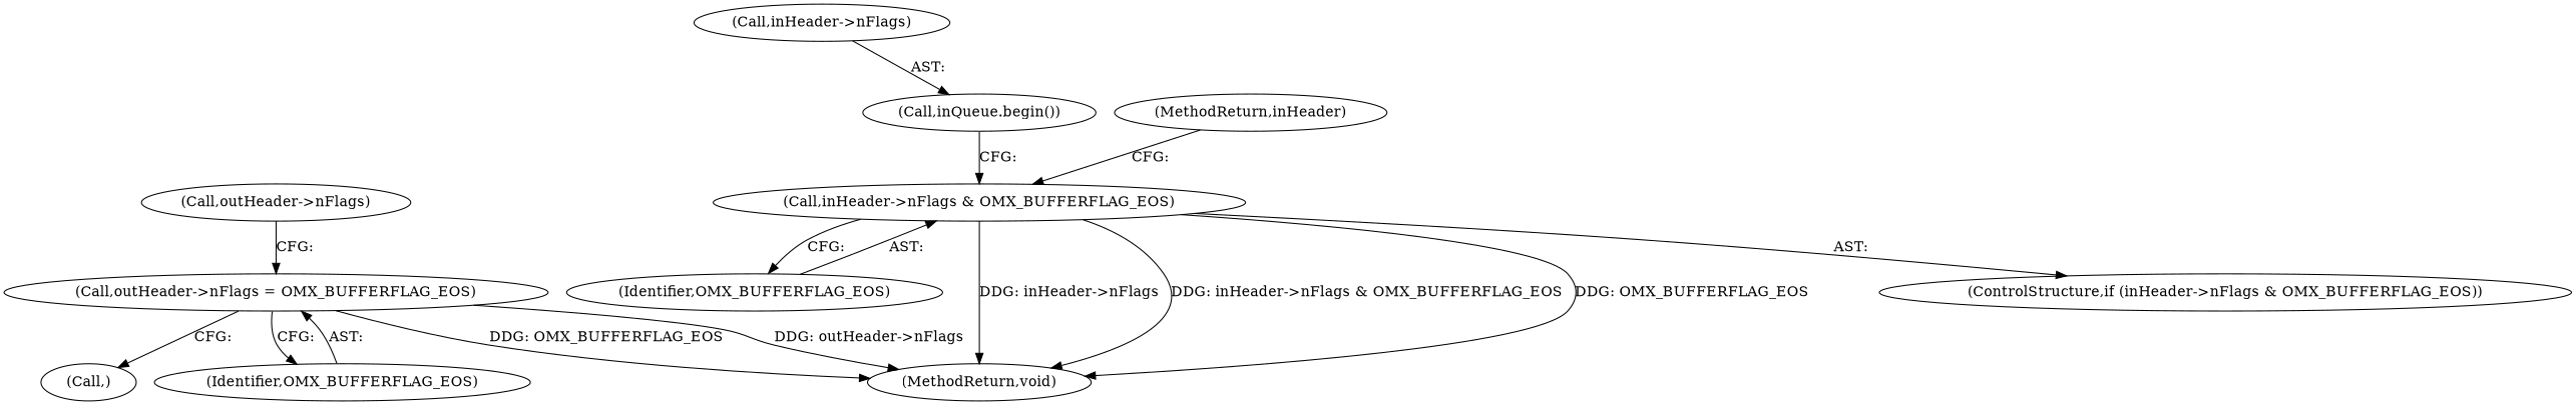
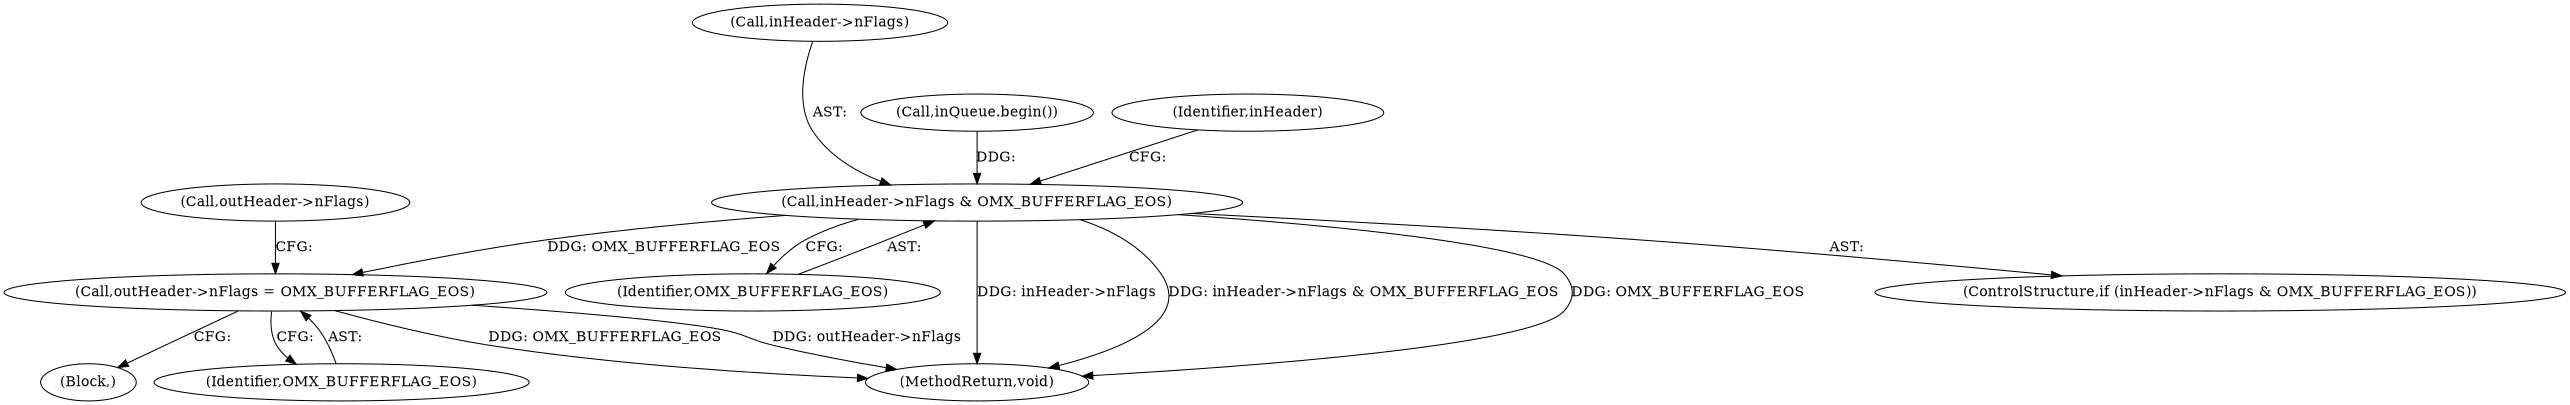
  digraph {
    n1 [label="(Call,inHeader->nFlags & OMX_BUFFERFLAG_EOS)"]
    n2 [label="(Call,outHeader->nFlags = OMX_BUFFERFLAG_EOS)"]
    n3 [label="(Identifier,OMX_BUFFERFLAG_EOS)"]
    n4 [label="(MethodReturn,void)"]
    n5 [label="(ControlStructure,if (inHeader->nFlags & OMX_BUFFERFLAG_EOS))"]
-   n6 [label="(Call,)"]
+   n6 [label="(Block,)"]
    n7 [label="(Identifier,OMX_BUFFERFLAG_EOS)"]
    n8 [label="(Call,outHeader->nFlags)"]
    n9 [label="(Call,inQueue.begin())"]
-   n10 [label="(MethodReturn,inHeader)"]
+   n10 [label="(Identifier,inHeader)"]
    n11 [label="(Call,inHeader->nFlags)"]
+   n1 -> n2 [label="DDG: OMX_BUFFERFLAG_EOS"]
    n1 -> n3 [label="CFG: "]
    n1 -> n4 [label="DDG: inHeader->nFlags"]
    n1 -> n4 [label="DDG: inHeader->nFlags & OMX_BUFFERFLAG_EOS"]
    n1 -> n4 [label="DDG: OMX_BUFFERFLAG_EOS"]
    n1 -> n5 [label="AST: "]
    n2 -> n4 [label="DDG: OMX_BUFFERFLAG_EOS"]
    n2 -> n4 [label="DDG: outHeader->nFlags"]
    n2 -> n6 [label="CFG: "]
    n2 -> n7 [label="CFG: "]
    n3 -> n1 [label="AST: "]
    n7 -> n2 [label="AST: "]
    n8 -> n2 [label="CFG: "]
-   n9 -> n1 [label="CFG: "]
+   n9 -> n1 [label="DDG: "]
    n10 -> n1 [label="CFG: "]
-   n11 -> n9 [label="AST: "]
+   n11 -> n1 [label="AST: "]
  }
